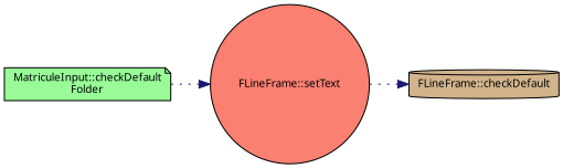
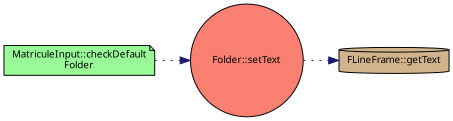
  digraph {
    fontname="Noto Sans"
    rankdir=LR
    node [color=black fontname="Noto Sans" fontsize=10 style=filled]
    edge [color=midnightblue fontname="Noto Sans" fontsize=10 labelfontname=Helvetica labelfontsize=10 style=dotted]
    n1 [fillcolor=palegreen fontcolor=black height=0.2 label="MatriculeInput::checkDefault\lFolder" shape=note width=0.4]
-   n2 [fillcolor=salmon height=0.2 label="FLineFrame::setText" shape=circle width=0.4]
-   n3 [fillcolor=tan height=0.2 label="FLineFrame::checkDefault" shape=cylinder width=0.4]
+   n2 [fillcolor=salmon height=0.2 label="Folder::setText" shape=circle width=0.4]
+   n3 [fillcolor=tan height=0.2 label="FLineFrame::getText" shape=cylinder width=0.4]
    n1 -> n2
    n2 -> n3
  }
